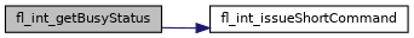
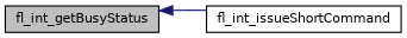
  digraph {
    rankdir=LR
    node [color=black fontname=Helvetica fontsize=10 shape=record style=filled]
    n1 [fillcolor=grey75 fontcolor=black height=0.2 label=fl_int_getBusyStatus width=0.4]
    n2 [fillcolor=white height=0.2 label=fl_int_issueShortCommand width=0.4]
-   n1 -> n2 [color=midnightblue fontname=Helvetica fontsize=10 labelfontname=Helvetica labelfontsize=10 style=solid]
+   n2 -> n1 [color=midnightblue fontname=Helvetica fontsize=10 labelfontname=Helvetica labelfontsize=10 style=solid]
  }
